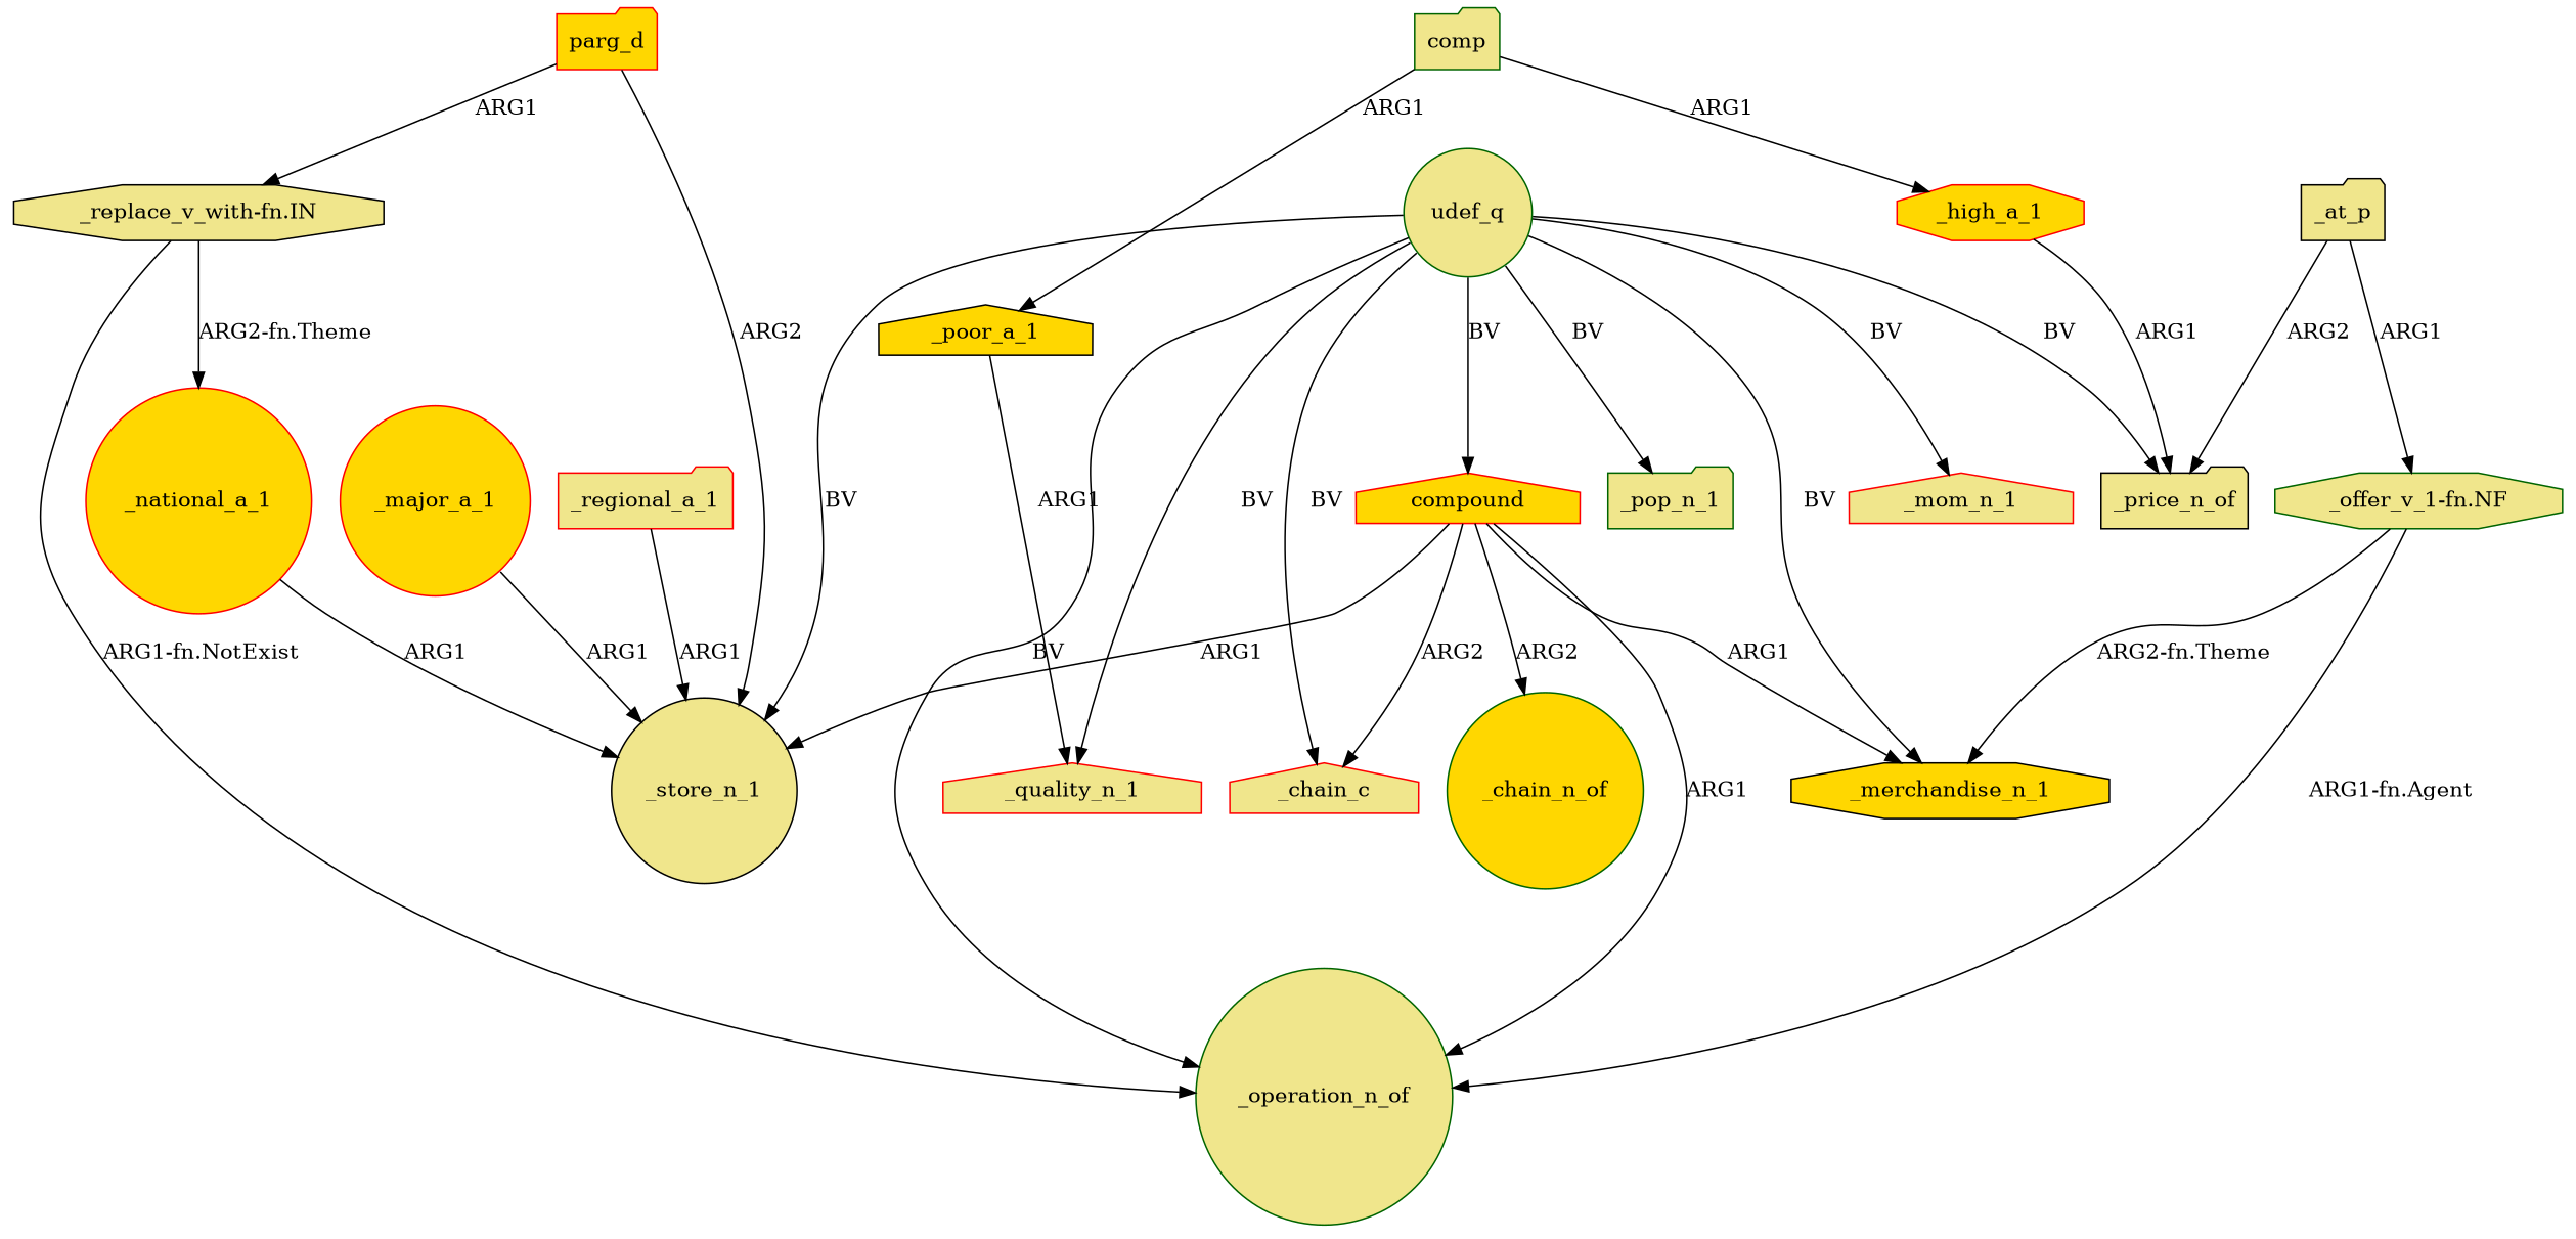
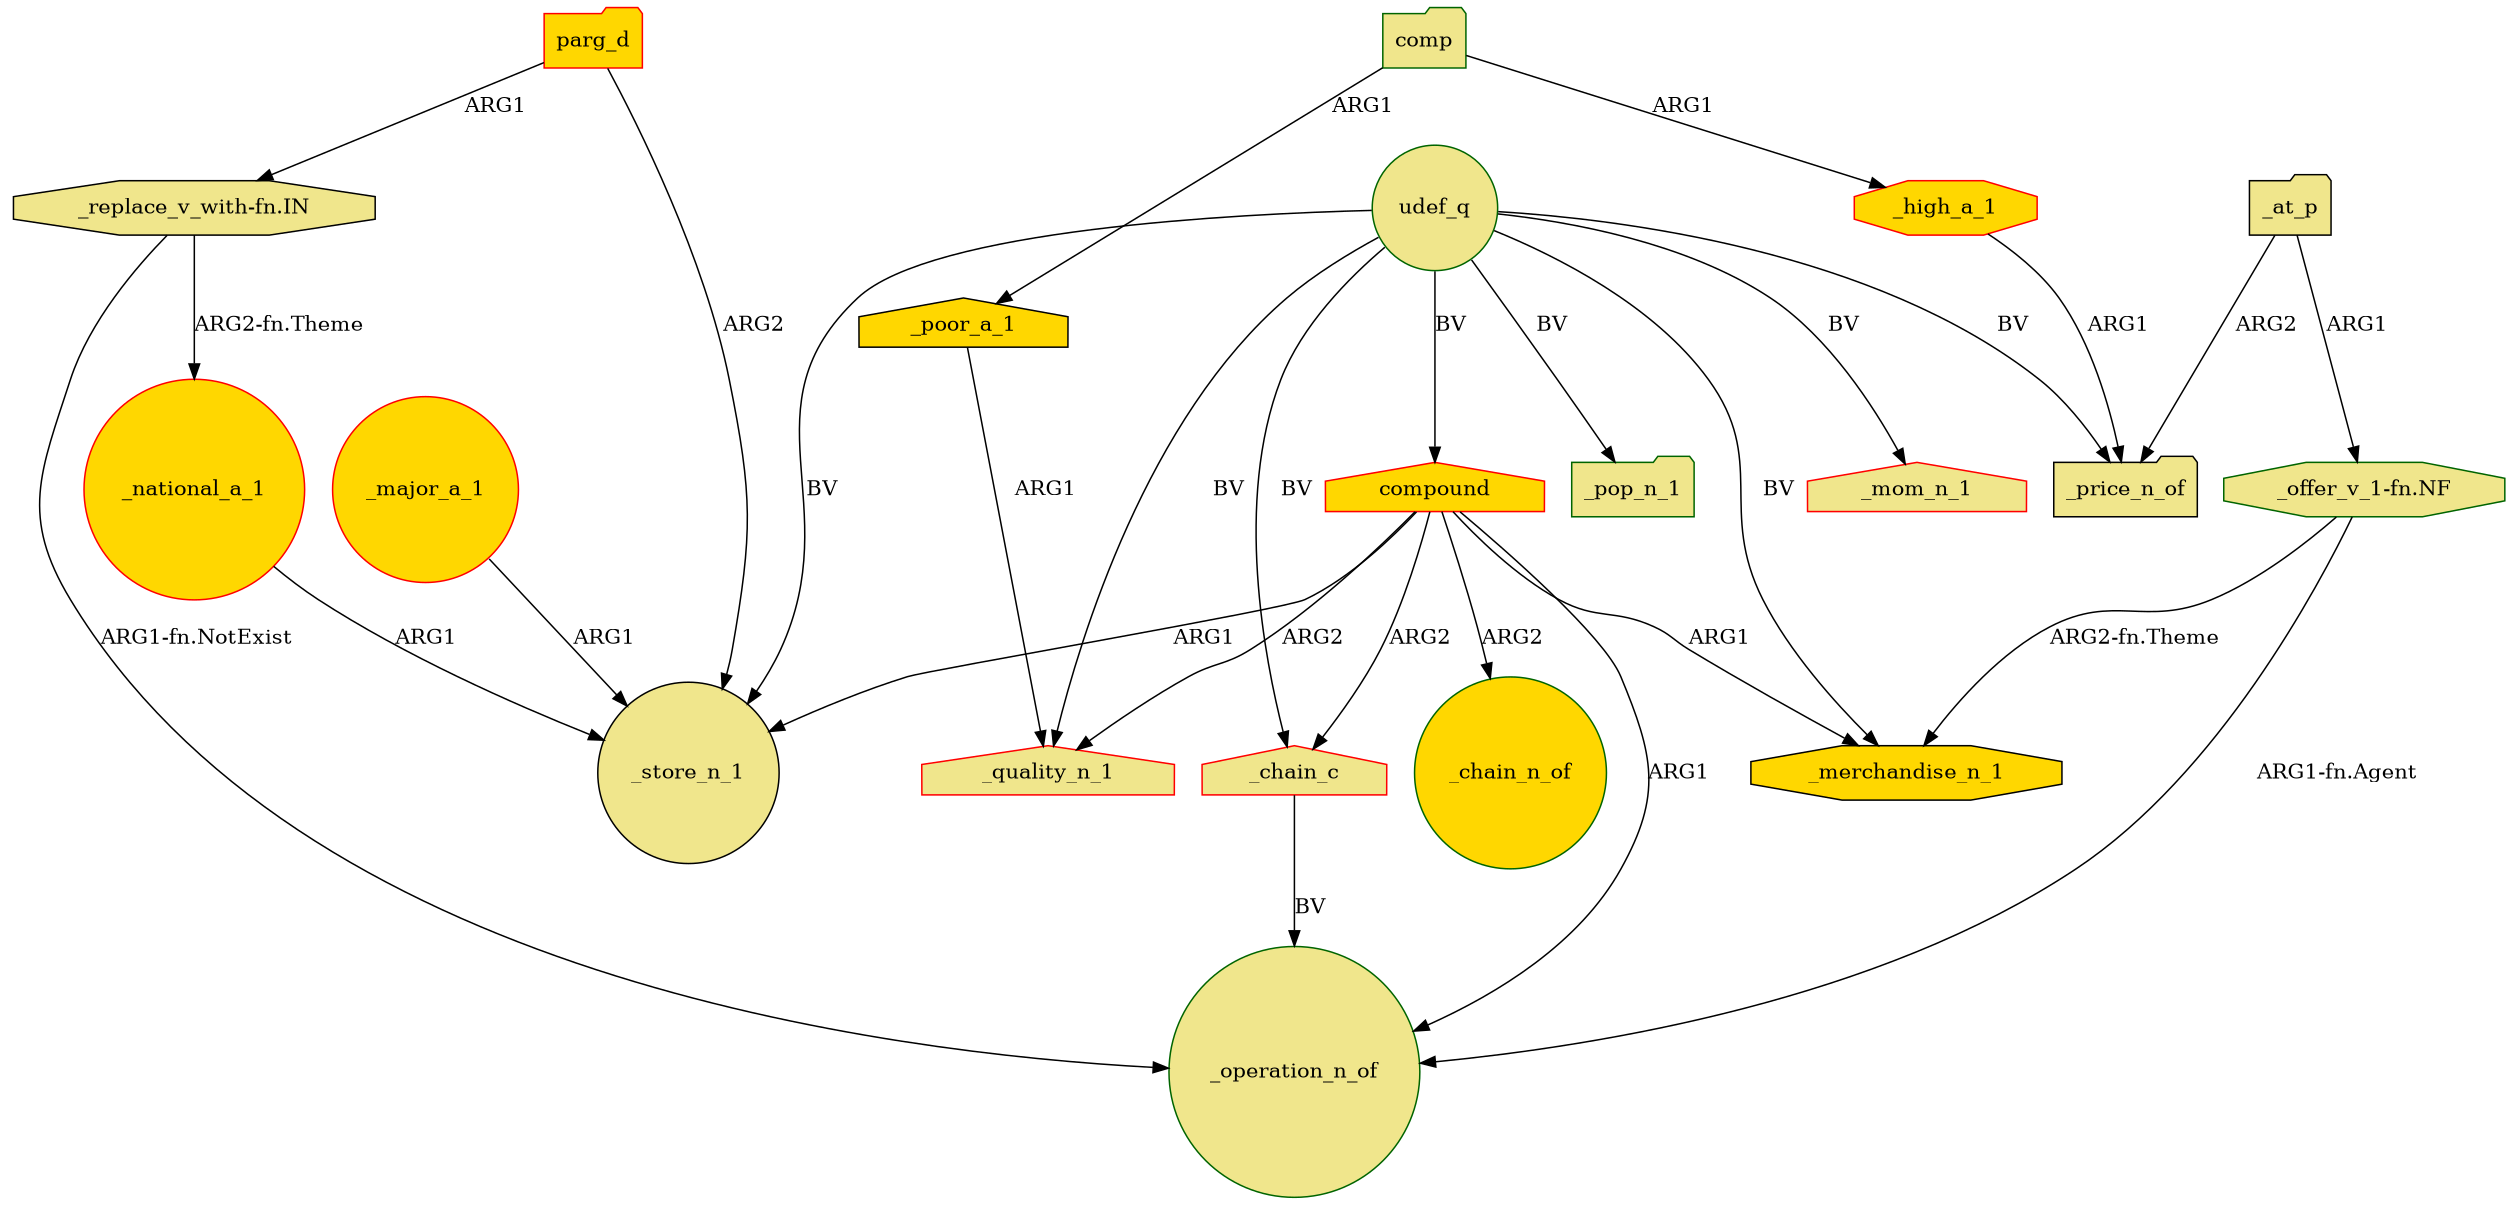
  digraph {
    node [color=red fillcolor=khaki shape=circle style=filled]
    udef_q [color=darkgreen]
    _mom_n_1 [shape=house]
    _store_n_1 [color=black]
    _operation_n_of [color=darkgreen]
    _quality_n_1 [shape=house]
    _price_n_of [color=black shape=folder]
    _merchandise_n_1 [color=black fillcolor=gold shape=octagon]
    _pop_n_1 [color=darkgreen shape=folder]
    n9 [label=_chain_c shape=house]
    compound [fillcolor=gold shape=house]
    _chain_n_of [color=darkgreen fillcolor=gold]
    parg_d [fillcolor=gold shape=folder]
    "_replace_v_with-fn.IN" [color=black shape=octagon]
    _national_a_1 [fillcolor=gold]
    comp [color=darkgreen shape=folder]
    _poor_a_1 [color=black fillcolor=gold shape=house]
    _high_a_1 [fillcolor=gold shape=octagon]
    _major_a_1 [fillcolor=gold]
    _at_p [color=black shape=folder]
    "_offer_v_1-fn.NF" [color=darkgreen shape=octagon]
-   _regional_a_1 [shape=folder]
    udef_q -> _mom_n_1 [label=BV]
    udef_q -> _store_n_1 [label=BV]
-   udef_q -> _operation_n_of [label=BV]
+   n9 -> _operation_n_of [label=BV]
    udef_q -> _quality_n_1 [label=BV]
    udef_q -> _price_n_of [label=BV]
    udef_q -> _merchandise_n_1 [label=BV]
    udef_q -> _pop_n_1 [label=BV]
    udef_q -> n9 [label=BV]
    udef_q -> compound [label=BV]
    compound -> _store_n_1 [label=ARG1]
    compound -> _operation_n_of [label=ARG1]
+   compound -> _quality_n_1 [label=ARG2]
    compound -> _merchandise_n_1 [label=ARG1]
    compound -> n9 [label=ARG2]
    compound -> _chain_n_of [label=ARG2]
    parg_d -> _store_n_1 [label=ARG2]
    parg_d -> "_replace_v_with-fn.IN" [label=ARG1]
    "_replace_v_with-fn.IN" -> _operation_n_of [label="ARG1-fn.NotExist"]
    "_replace_v_with-fn.IN" -> _national_a_1 [label="ARG2-fn.Theme"]
    _national_a_1 -> _store_n_1 [label=ARG1]
    comp -> _poor_a_1 [label=ARG1]
    comp -> _high_a_1 [label=ARG1]
    _poor_a_1 -> _quality_n_1 [label=ARG1]
    _high_a_1 -> _price_n_of [label=ARG1]
    _major_a_1 -> _store_n_1 [label=ARG1]
    _at_p -> _price_n_of [label=ARG2]
    _at_p -> "_offer_v_1-fn.NF" [label=ARG1]
    "_offer_v_1-fn.NF" -> _operation_n_of [label="ARG1-fn.Agent"]
    "_offer_v_1-fn.NF" -> _merchandise_n_1 [label="ARG2-fn.Theme"]
-   _regional_a_1 -> _store_n_1 [label=ARG1]
  }
